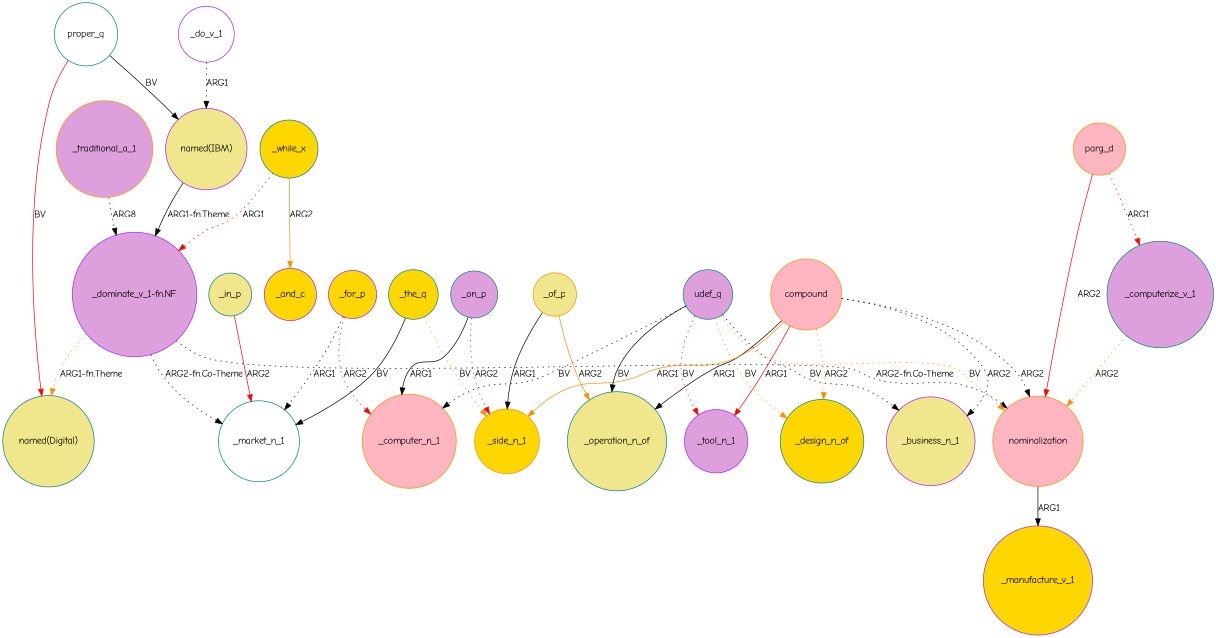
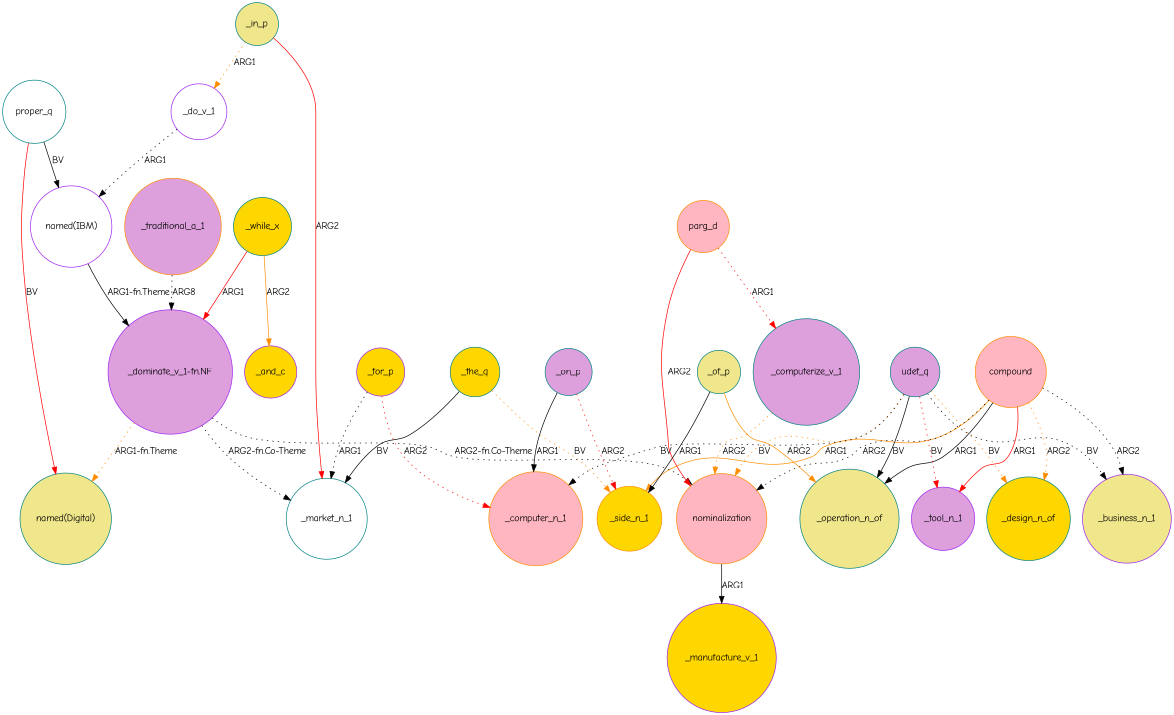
  digraph {
    fontname="Comic Neue"
    node [color=teal fillcolor=gold fontname="Comic Neue" shape=circle style=filled]
    edge [color=black fontname="Comic Neue" style=dotted]
    compound [color=darkorange fillcolor=lightpink]
    _operation_n_of [fillcolor=khaki]
    _side_n_1 [color=darkorange]
    nominalization [color=darkorange fillcolor=lightpink]
    _tool_n_1 [color=purple fillcolor=plum]
    _design_n_of
    _business_n_1 [color=purple fillcolor=khaki]
    _manufacture_v_1 [color=purple]
    "_dominate_v_1-fn.NF" [color=purple fillcolor=plum]
    _market_n_1 [fillcolor=white]
    "named(Digital)" [fillcolor=khaki]
-   "named(IBM)" [color=purple fillcolor=khaki]
+   "named(IBM)" [color=purple fillcolor=white]
    _the_q
    _traditional_a_1 [color=darkorange fillcolor=plum]
    _in_p [fillcolor=khaki]
    _do_v_1 [color=purple fillcolor=white]
    proper_q [fillcolor=white]
    _while_x
    _and_c [color=purple]
    udef_q [fillcolor=plum]
    _computer_n_1 [color=darkorange fillcolor=lightpink]
    _for_p [color=purple]
    _on_p [fillcolor=plum]
    parg_d [color=darkorange fillcolor=lightpink]
    _computerize_v_1 [fillcolor=plum]
-   _of_p [color=darkorange fillcolor=khaki]
+   _of_p [fillcolor=khaki]
    compound -> _operation_n_of [label=ARG1 style=solid]
    compound -> _side_n_1 [color=darkorange label=ARG1 style=solid]
    compound -> nominalization [label=ARG2]
    compound -> _tool_n_1 [color=red label=ARG1 style=solid]
    compound -> _design_n_of [color=darkorange label=ARG2]
    compound -> _business_n_1 [label=ARG2]
    nominalization -> _manufacture_v_1 [label=ARG1 style=solid]
    "_dominate_v_1-fn.NF" -> nominalization [label="ARG2-fn.Co-Theme"]
    "_dominate_v_1-fn.NF" -> _market_n_1 [label="ARG2-fn.Co-Theme"]
    "_dominate_v_1-fn.NF" -> "named(Digital)" [color=darkorange label="ARG1-fn.Theme"]
    "named(IBM)" -> "_dominate_v_1-fn.NF" [label="ARG1-fn.Theme" style=solid]
    _the_q -> _side_n_1 [color=darkorange label=BV]
    _the_q -> _market_n_1 [label=BV style=solid]
    _traditional_a_1 -> "_dominate_v_1-fn.NF" [label=ARG8]
    _in_p -> _market_n_1 [color=red label=ARG2 style=solid]
+   _in_p -> _do_v_1 [color=darkorange label=ARG1]
    _do_v_1 -> "named(IBM)" [label=ARG1]
    proper_q -> "named(Digital)" [color=red label=BV style=solid]
    proper_q -> "named(IBM)" [label=BV style=solid]
-   _while_x -> "_dominate_v_1-fn.NF" [color=red label=ARG1]
+   _while_x -> "_dominate_v_1-fn.NF" [color=red label=ARG1 style=solid]
    _while_x -> _and_c [color=darkorange label=ARG2 style=solid]
    udef_q -> _operation_n_of [label=BV style=solid]
    udef_q -> nominalization [color=darkorange label=BV]
    udef_q -> _tool_n_1 [color=red label=BV]
    udef_q -> _design_n_of [color=darkorange label=BV]
    udef_q -> _business_n_1 [label=BV]
    udef_q -> _computer_n_1 [label=BV]
    _for_p -> _market_n_1 [label=ARG1]
    _for_p -> _computer_n_1 [color=red label=ARG2]
    _on_p -> _side_n_1 [color=red label=ARG2]
    _on_p -> _computer_n_1 [label=ARG1 style=solid]
    parg_d -> nominalization [color=red label=ARG2 style=solid]
    parg_d -> _computerize_v_1 [color=red label=ARG1]
    _computerize_v_1 -> nominalization [color=darkorange label=ARG2]
    _of_p -> _operation_n_of [color=darkorange label=ARG2 style=solid]
    _of_p -> _side_n_1 [label=ARG1 style=solid]
  }
